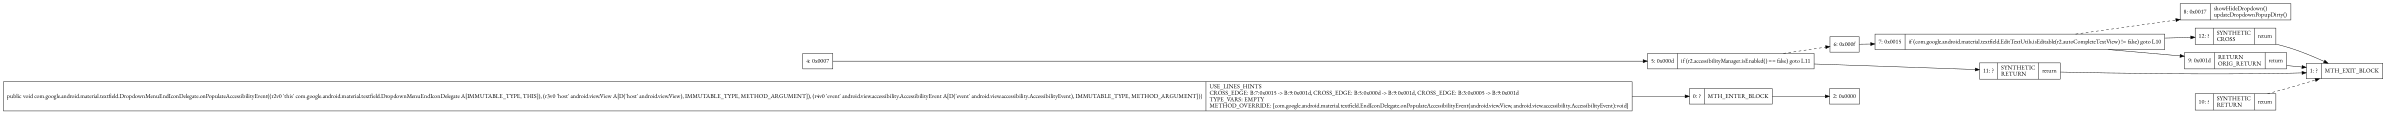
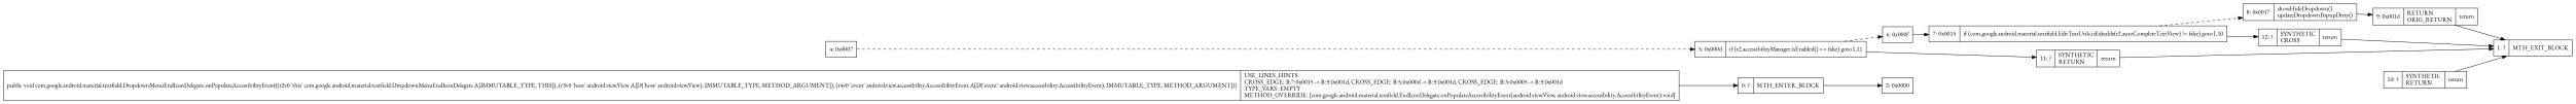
  digraph {
    fontname="EB Garamond"
    rankdir=LR
    node [fontname="EB Garamond" shape=record]
    edge [fontname="EB Garamond"]
    n1 [label="{0\:\ ?|MTH_ENTER_BLOCK\l}"]
    n2 [label="{2\:\ 0x0000}"]
    n3 [label="{4\:\ 0x0007}"]
    n4 [label="{5\:\ 0x000d|if (r2.accessibilityManager.isEnabled() == false) goto L11\l}"]
    n5 [label="{10\:\ ?|SYNTHETIC\lRETURN\l|return\l}"]
    n6 [label="{1\:\ ?|MTH_EXIT_BLOCK\l}"]
    n7 [label="{6\:\ 0x000f}"]
    n8 [label="{11\:\ ?|SYNTHETIC\lRETURN\l|return\l}"]
    n9 [label="{7\:\ 0x0015|if (com.google.android.material.textfield.EditTextUtils.isEditable(r2.autoCompleteTextView) != false) goto L10\l}"]
    n10 [label="{8\:\ 0x0017|showHideDropdown()\lupdateDropdownPopupDirty()\l}"]
    n11 [label="{12\:\ ?|SYNTHETIC\lCROSS\l|return\l}"]
    n12 [label="{9\:\ 0x001d|RETURN\lORIG_RETURN\l|return\l}"]
    n13 [label="{public void com.google.android.material.textfield.DropdownMenuEndIconDelegate.onPopulateAccessibilityEvent((r2v0 'this' com.google.android.material.textfield.DropdownMenuEndIconDelegate A[IMMUTABLE_TYPE, THIS]), (r3v0 'host' android.view.View A[D('host' android.view.View), IMMUTABLE_TYPE, METHOD_ARGUMENT]), (r4v0 'event' android.view.accessibility.AccessibilityEvent A[D('event' android.view.accessibility.AccessibilityEvent), IMMUTABLE_TYPE, METHOD_ARGUMENT]))  | USE_LINES_HINTS\lCROSS_EDGE: B:7:0x0015 \-\> B:9:0x001d, CROSS_EDGE: B:5:0x000d \-\> B:9:0x001d, CROSS_EDGE: B:3:0x0005 \-\> B:9:0x001d\lTYPE_VARS: EMPTY\lMETHOD_OVERRIDE: [com.google.android.material.textfield.EndIconDelegate.onPopulateAccessibilityEvent(android.view.View, android.view.accessibility.AccessibilityEvent):void]\l}"]
    n1 -> n2
-   n3 -> n4
+   n3 -> n4 [style=dashed]
    n4 -> n7 [style=dashed]
    n4 -> n8
-   n5 -> n6 [style=dashed]
+   n5 -> n6
    n7 -> n9
    n8 -> n6
    n9 -> n10 [style=dashed]
    n9 -> n11
-   n9 -> n12
+   n10 -> n12
    n11 -> n6
    n12 -> n6
    n13 -> n1
  }
